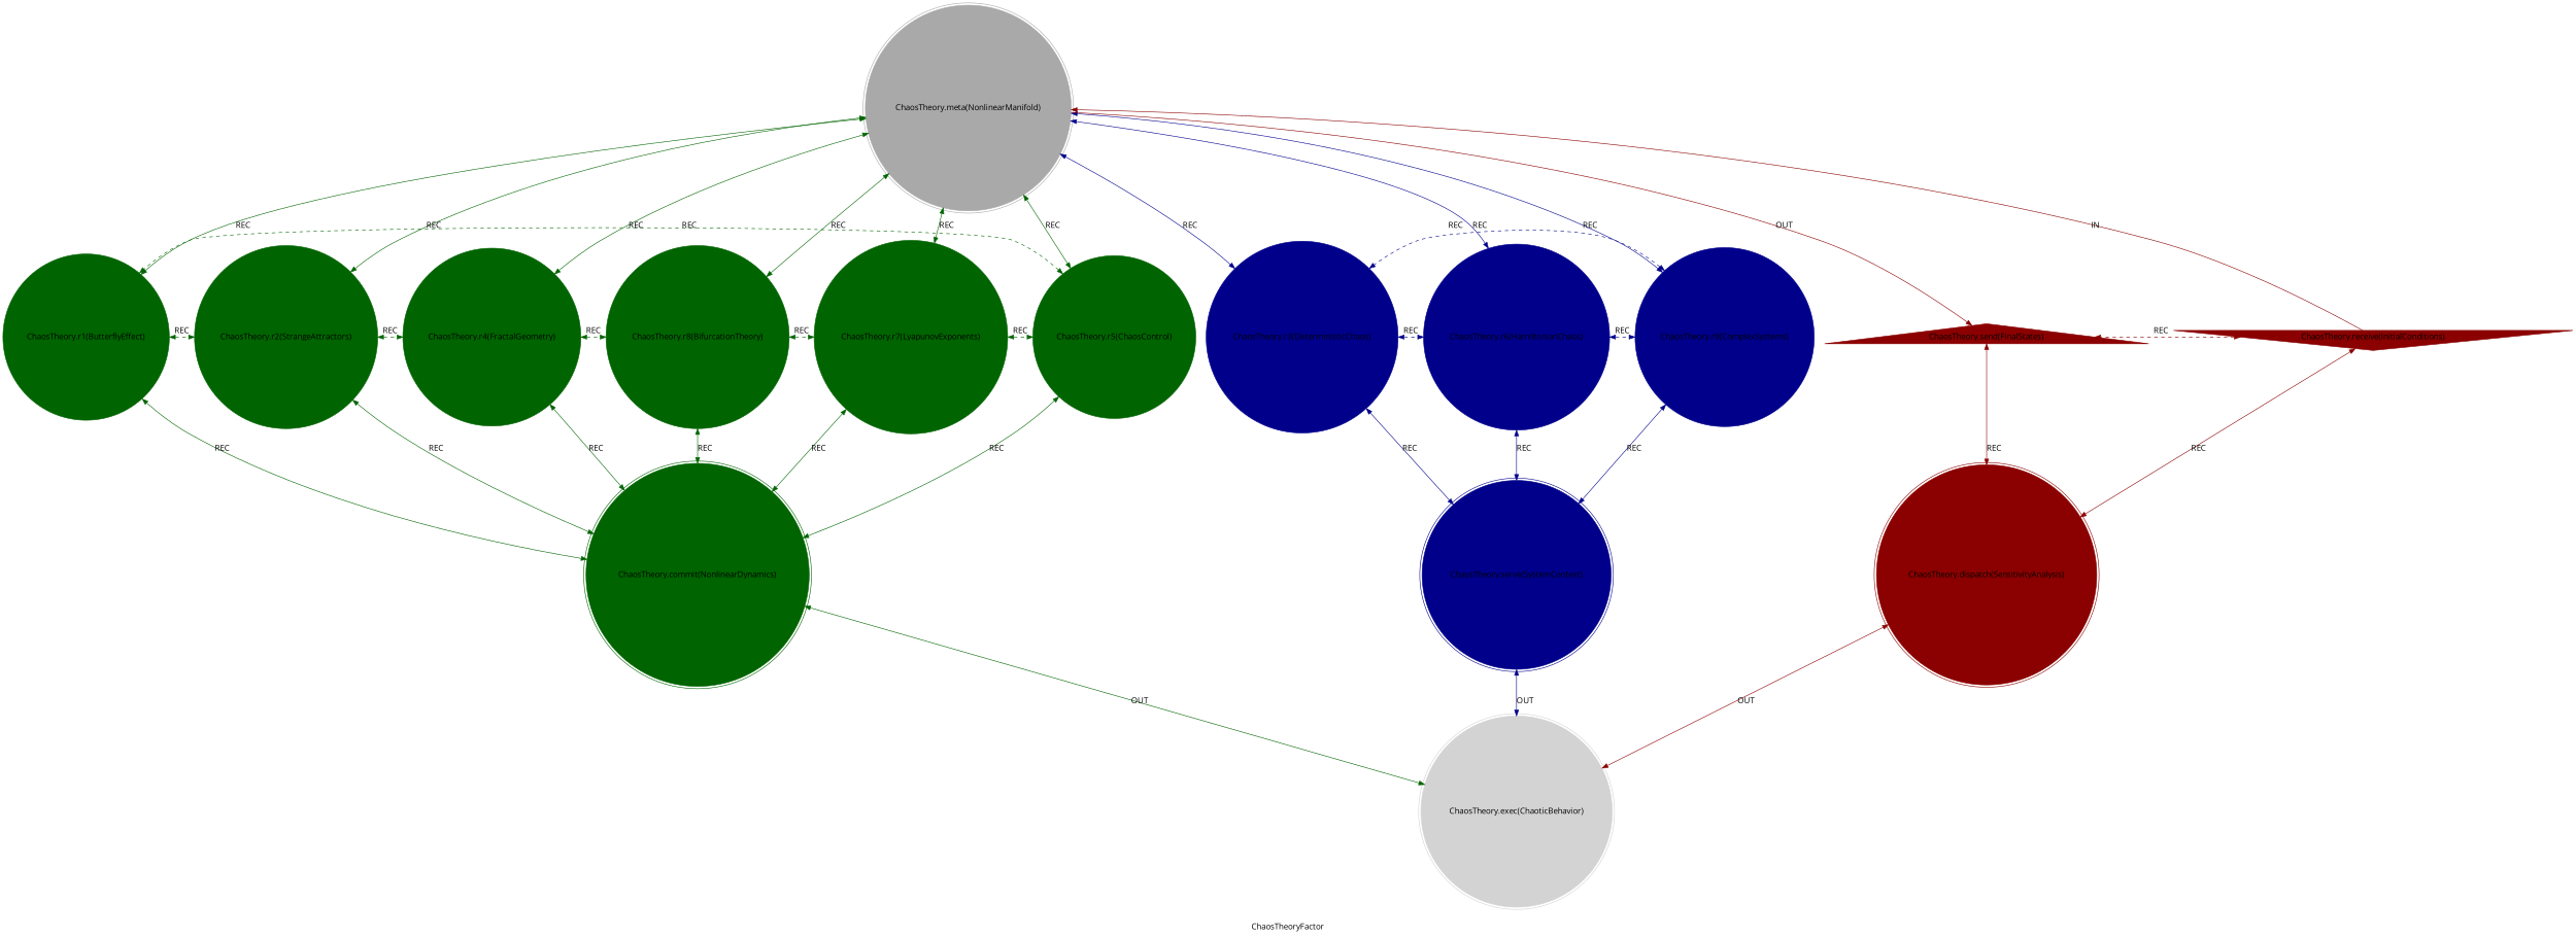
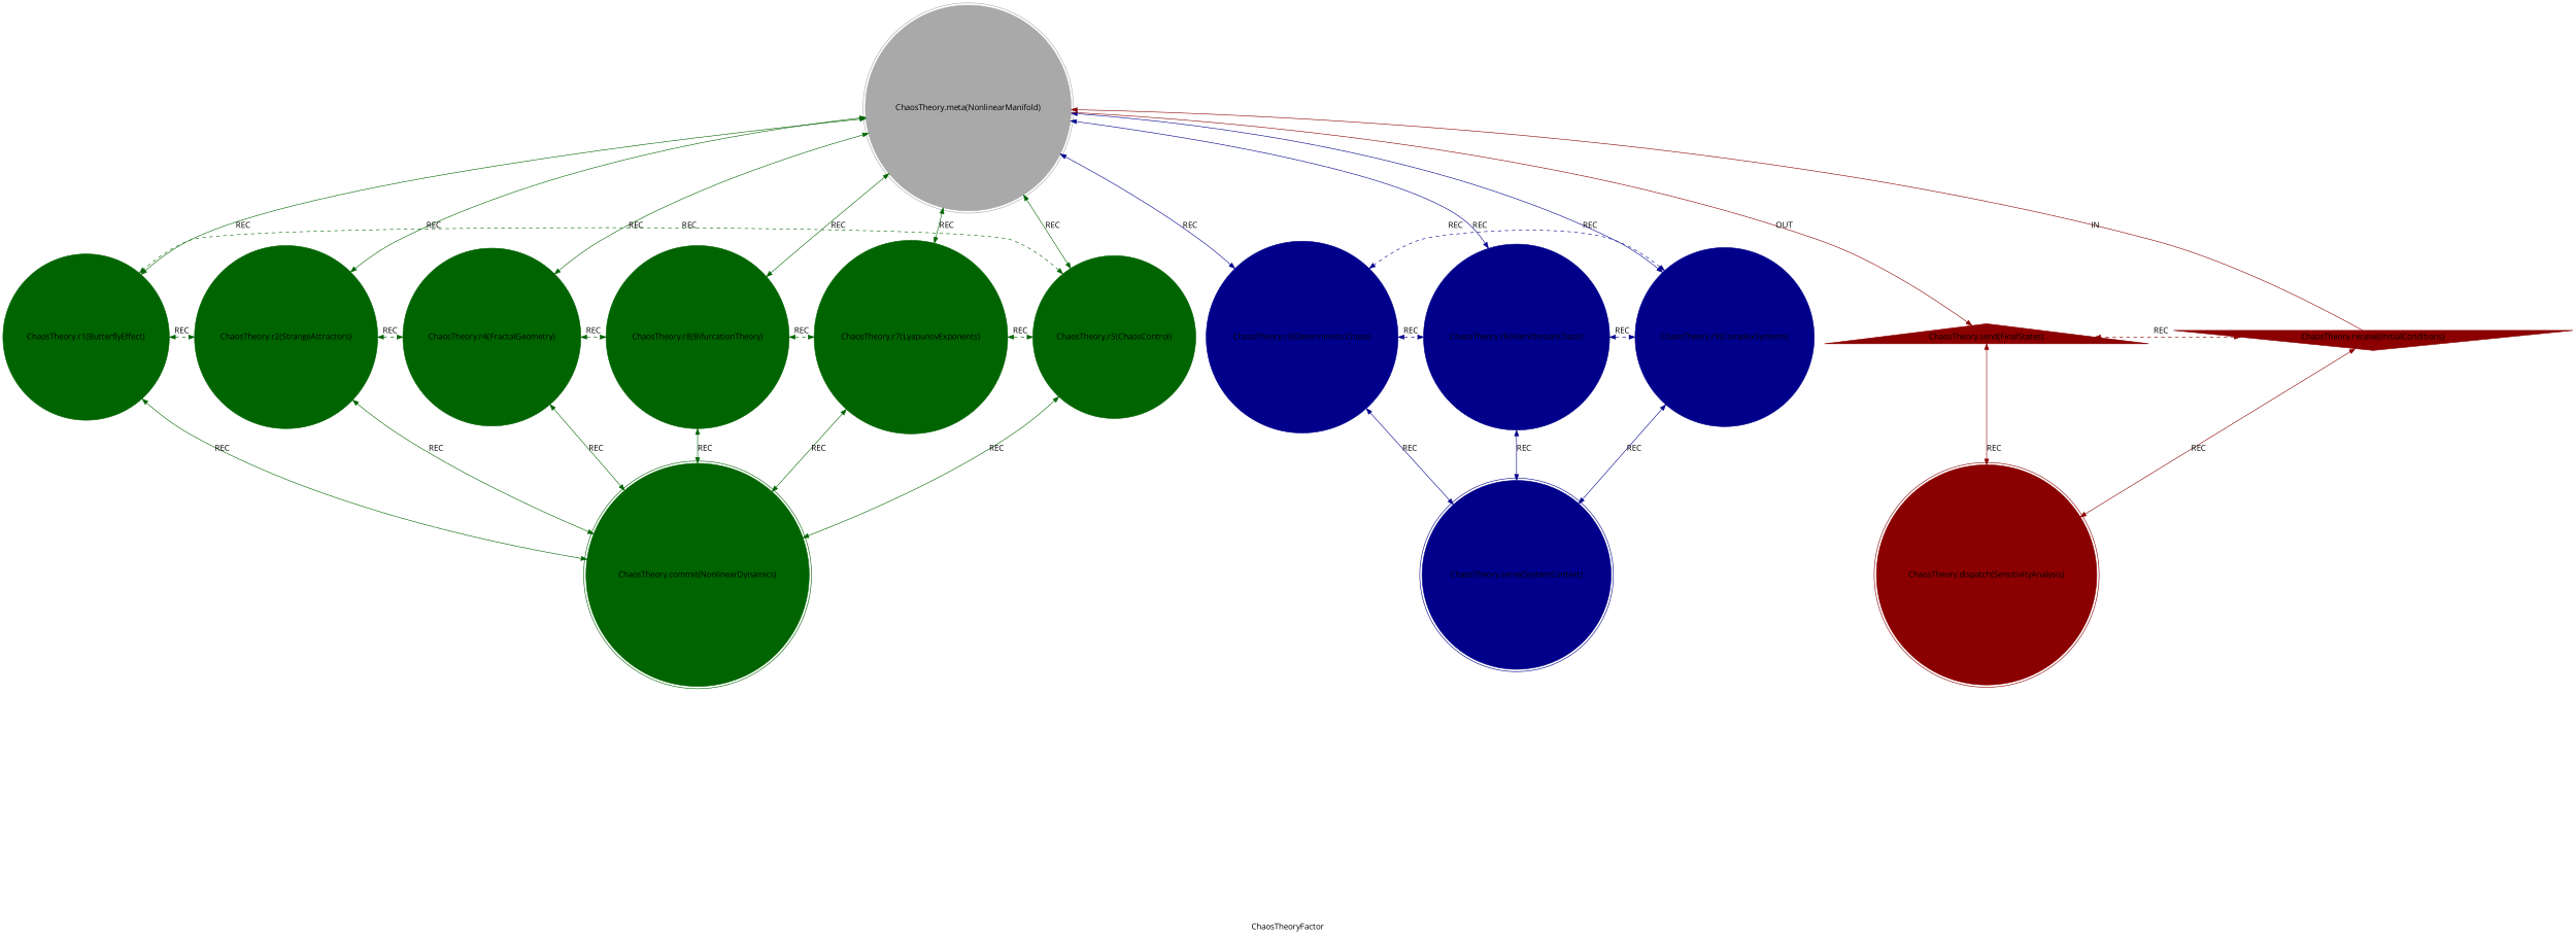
  strict digraph {
    color=lightgray
    label=ChaosTheoryFactor
    style=filled
    fontname="Open Sans"
    node [color=darkgreen shape=circle style=filled fontname="Open Sans"]
    edge [color=darkgreen dir=both fontname="Open Sans"]
    n1 [color=darkgray label="ChaosTheory.meta(NonlinearManifold)" shape=doublecircle]
    n2 [label="ChaosTheory.r1(ButterflyEffect)"]
    n3 [label="ChaosTheory.r2(StrangeAttractors)"]
    n4 [label="ChaosTheory.r4(FractalGeometry)"]
    n5 [label="ChaosTheory.r8(BifurcationTheory)"]
    n6 [label="ChaosTheory.r7(LyapunovExponents)"]
    n7 [label="ChaosTheory.r5(ChaosControl)"]
    n8 [color=darkblue label="ChaosTheory.r3(DeterministicChaos)"]
    n9 [color=darkblue label="ChaosTheory.r6(HamiltonianChaos)"]
    n10 [color=darkblue label="ChaosTheory.r9(ComplexSystems)"]
    n11 [color=darkred label="ChaosTheory.send(FinalStates)" shape=triangle]
    n12 [label="ChaosTheory.commit(NonlinearDynamics)" shape=doublecircle]
    n13 [color=darkblue label="ChaosTheory.serve(SystemContext)" shape=doublecircle]
    n14 [color=darkred label="ChaosTheory.receive(InitialConditions)" shape=invtriangle]
    n15 [color=darkred label="ChaosTheory.dispatch(SensitivityAnalysis)" shape=doublecircle]
-   n16 [color=lightgray label="ChaosTheory.exec(ChaoticBehavior)" shape=doublecircle]
    n1 -> n2 [label=REC]
    n1 -> n3 [label=REC]
    n1 -> n4 [label=REC]
    n1 -> n5 [label=REC]
    n1 -> n6 [label=REC]
    n1 -> n7 [label=REC]
    n1 -> n8 [color=darkblue label=REC]
    n1 -> n9 [color=darkblue label=REC]
    n1 -> n10 [color=darkblue label=REC]
    n1 -> n11 [color=darkred label=OUT dir=""]
    n2 -> n3 [constraint=false label=REC style=dashed]
    n2 -> n12 [label=REC]
    n3 -> n4 [constraint=false label=REC style=dashed]
    n3 -> n12 [label=REC]
    n4 -> n5 [constraint=false label=REC style=dashed]
    n4 -> n12 [label=REC]
    n5 -> n6 [constraint=false label=REC style=dashed]
    n5 -> n12 [label=REC]
    n6 -> n7 [constraint=false label=REC style=dashed]
    n6 -> n12 [label=REC]
    n7 -> n2 [constraint=false label=REC style=dashed]
    n7 -> n12 [label=REC]
    n8 -> n9 [color=darkblue constraint=false label=REC style=dashed]
    n8 -> n13 [color=darkblue label=REC]
    n9 -> n10 [color=darkblue constraint=false label=REC style=dashed]
    n9 -> n13 [color=darkblue label=REC]
    n10 -> n8 [color=darkblue constraint=false label=REC style=dashed]
    n10 -> n13 [color=darkblue label=REC]
    n11 -> n15 [color=darkred label=REC]
-   n12 -> n16 [label=OUT]
-   n13 -> n16 [color=darkblue label=OUT]
    n14 -> n1 [color=darkred constraint=false label=IN dir=""]
    n14 -> n11 [color=darkred constraint=false label=REC style=dashed]
    n14 -> n15 [color=darkred label=REC]
-   n15 -> n16 [color=darkred label=OUT]
  }
